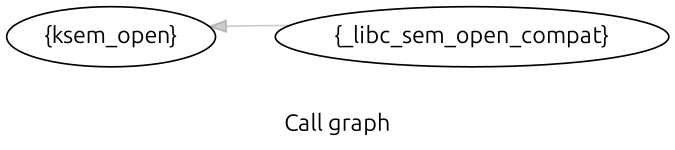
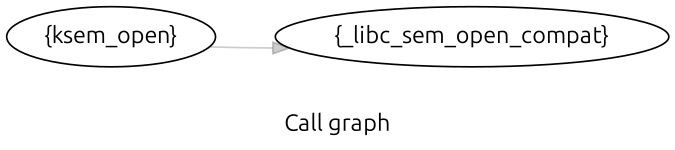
  digraph {
    label="Call graph"
    rankdir=LR
    fontname=Ubuntu
    node [fontname=Ubuntu]
    n1 [label="{ksem_open}"]
    n2 [label="{_libc_sem_open_compat}"]
-   n2 -> n1 [color="#00000033" fontname=Ubuntu]
+   n1 -> n2 [color="#00000033" fontname=Ubuntu]
  }
